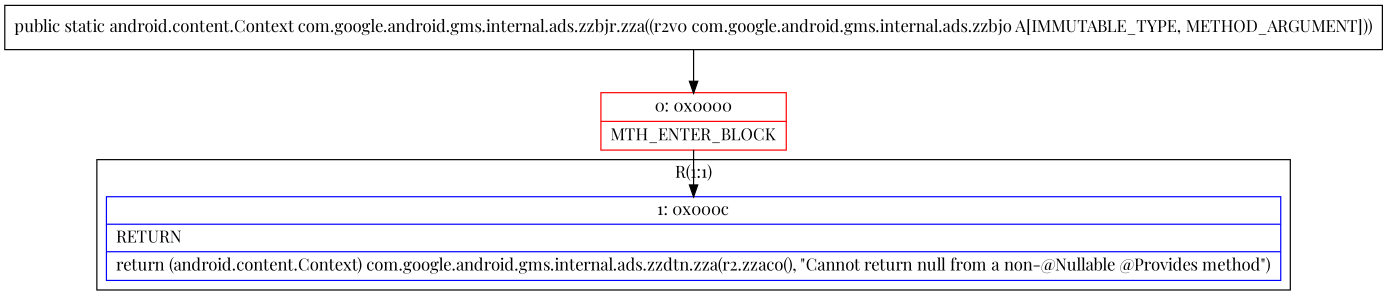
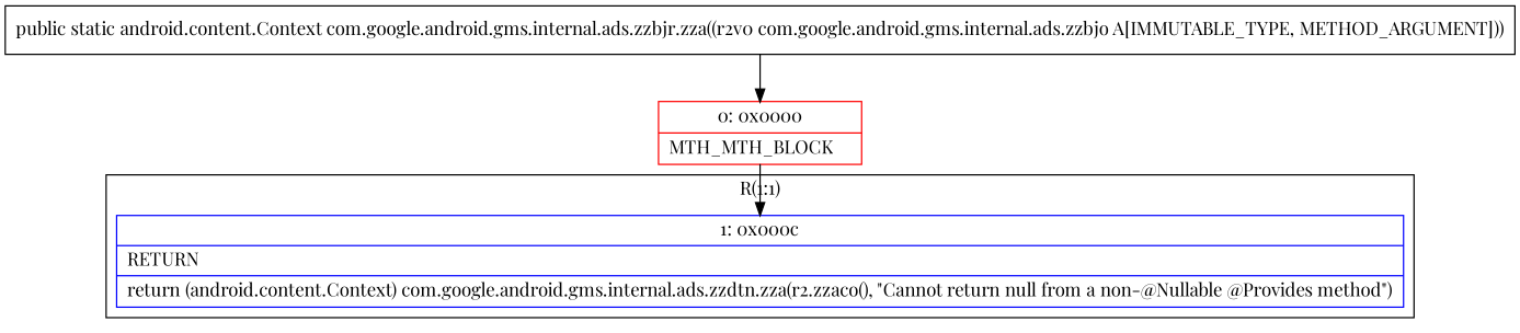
  digraph {
    fontname="Playfair Display"
    node [shape=record fontname="Playfair Display"]
    edge [fontname="Playfair Display"]
    n1 [color=blue label="{1\:\ 0x000c|RETURN\l|return (android.content.Context) com.google.android.gms.internal.ads.zzdtn.zza(r2.zzaco(), \"Cannot return null from a non\-@Nullable @Provides method\")\l}"]
-   n2 [color=red label="{0\:\ 0x0000|MTH_ENTER_BLOCK\l}"]
+   n2 [color=red label="{0\:\ 0x0000|MTH_MTH_BLOCK\l}"]
    n3 [label="{public static android.content.Context com.google.android.gms.internal.ads.zzbjr.zza((r2v0 com.google.android.gms.internal.ads.zzbjo A[IMMUTABLE_TYPE, METHOD_ARGUMENT])) }"]
    subgraph cluster_1 {
      label="R(1:1)"
      n1
    }
    n2 -> n1
    n3 -> n2
  }
